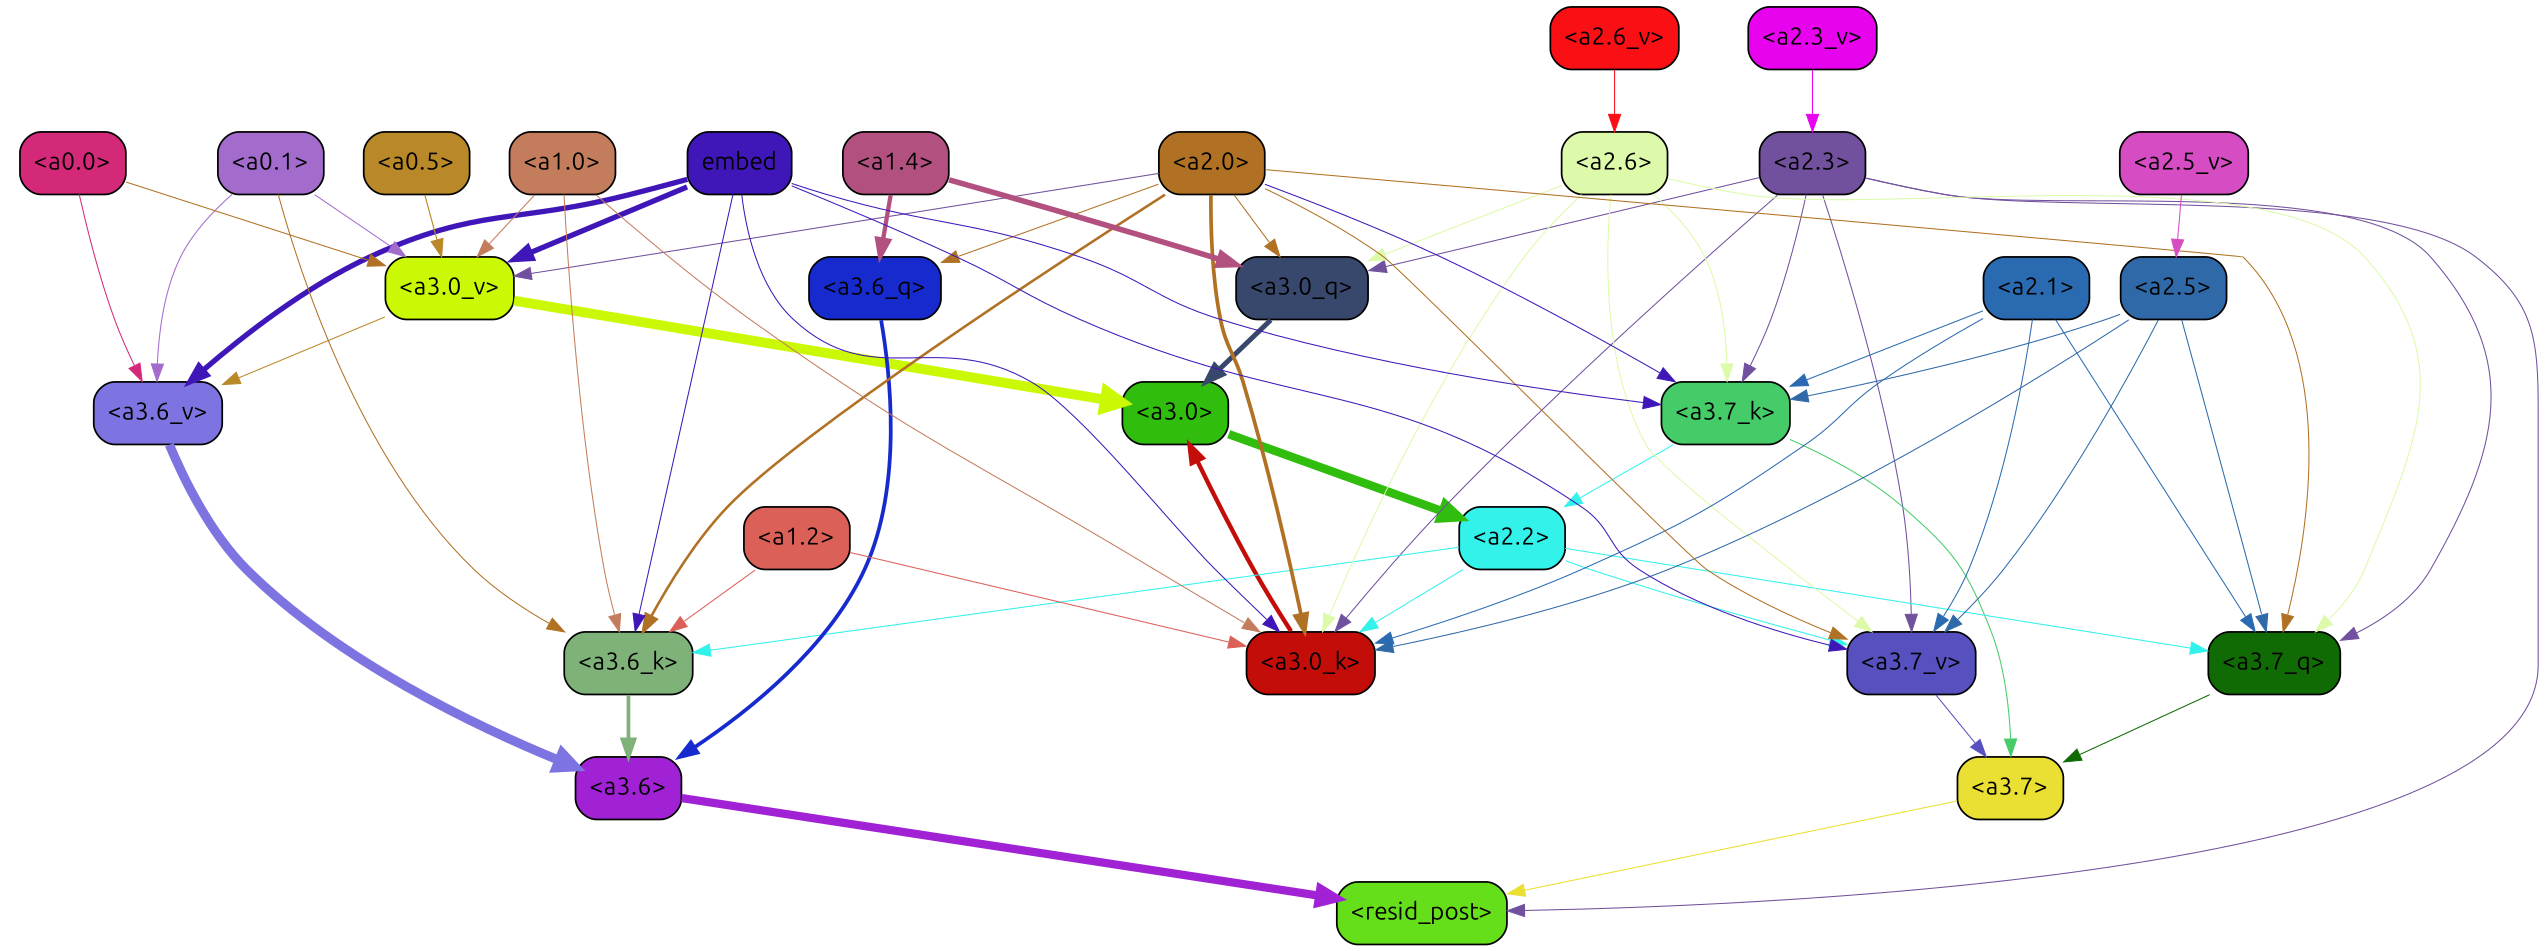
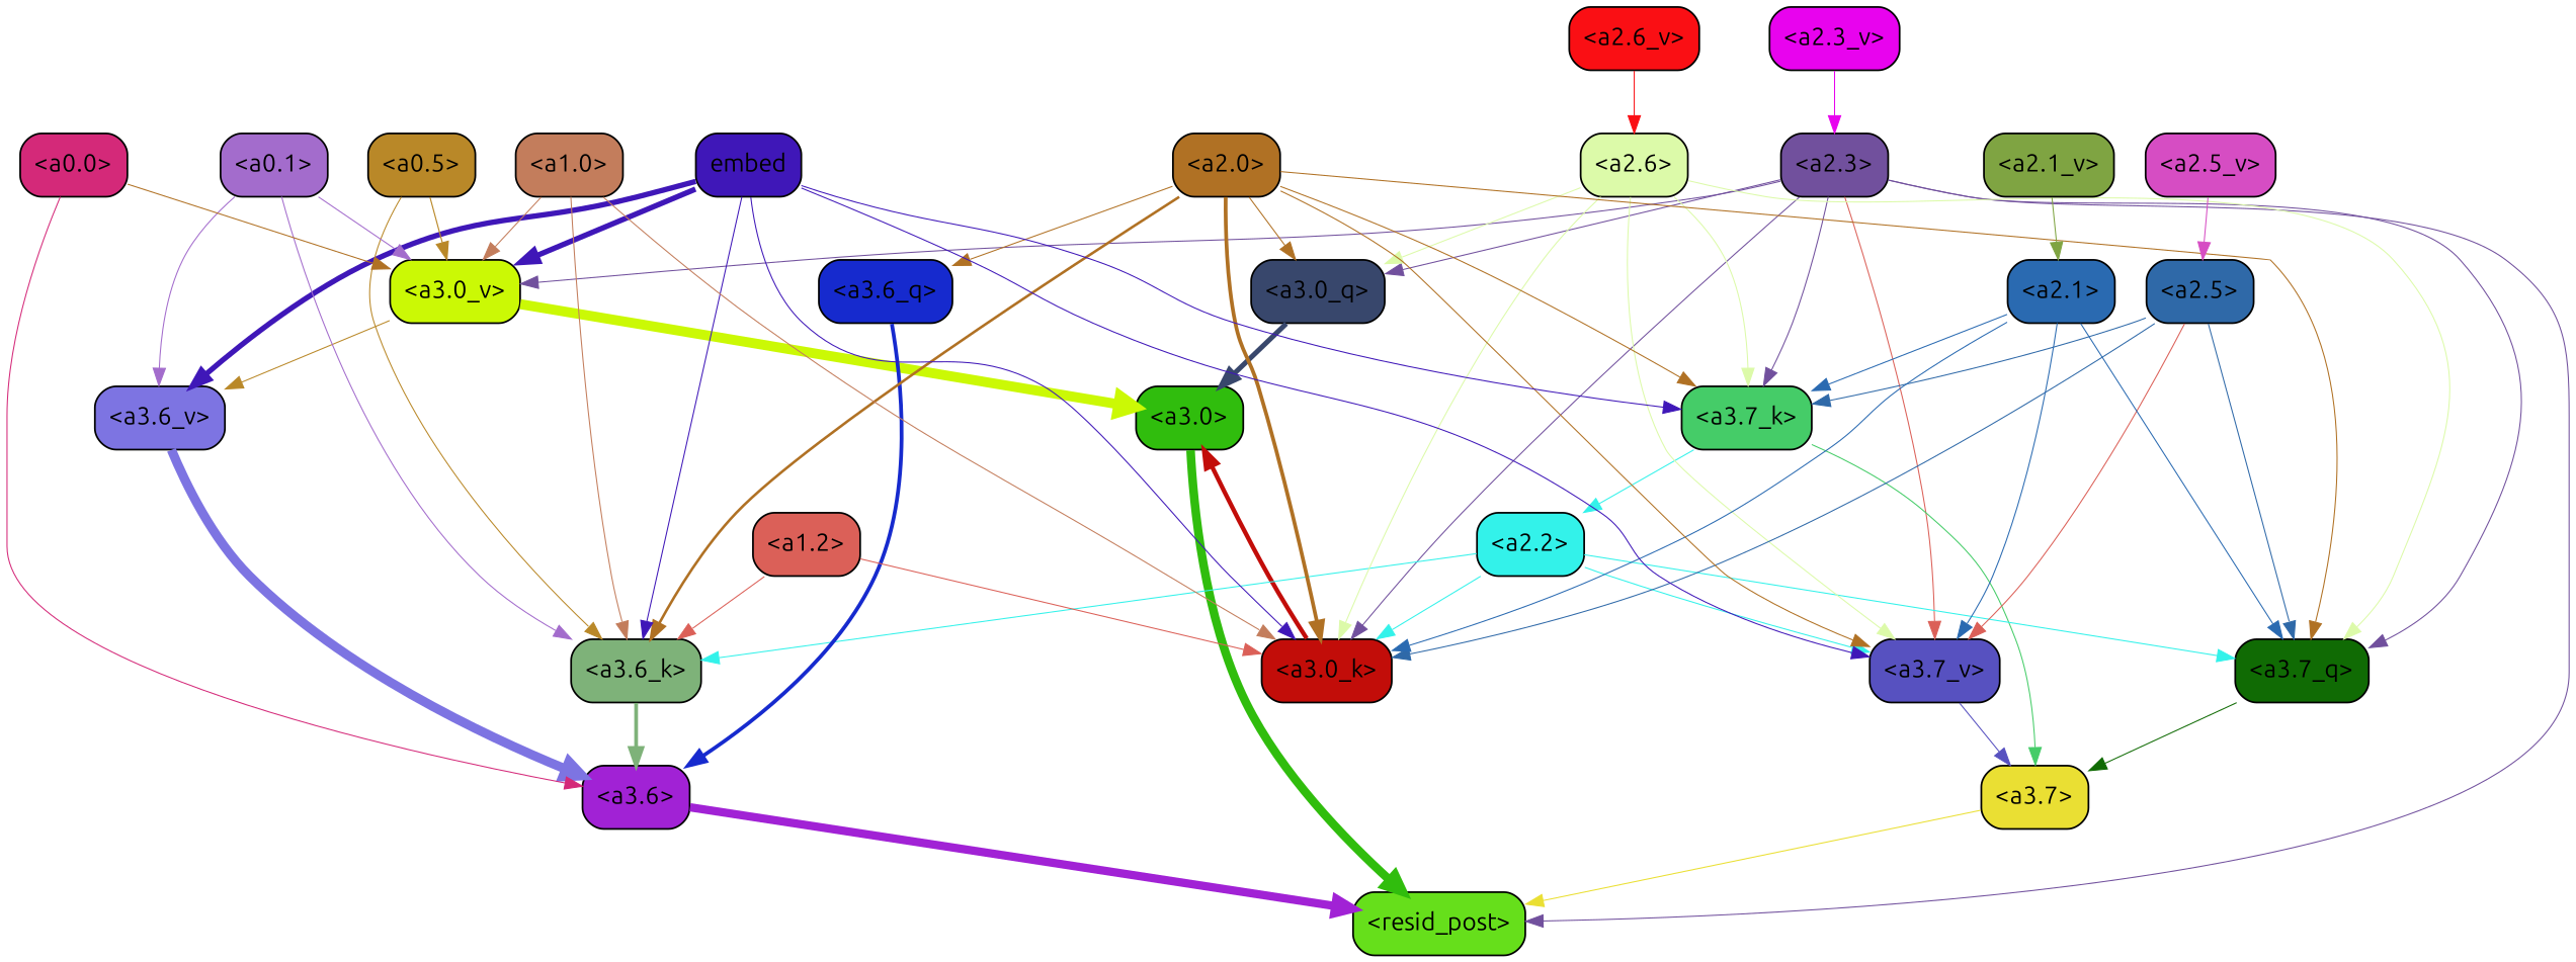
  strict digraph {
    fontname=Ubuntu
    splines=true
    node [color=black fontname=Ubuntu shape=box style="filled, rounded"]
    edge [color="#b07124" fontname=Ubuntu penwidth=0.6]
    "<a3.7>" [fillcolor="#eadf33"]
    "<resid_post>" [fillcolor="#66df1b"]
    "<a3.6>" [fillcolor="#a122d5"]
    "<a3.0>" [fillcolor="#30bd0d"]
    "<a2.3>" [fillcolor="#71509d"]
    "<a3.7_q>" [fillcolor="#106b04"]
    "<a3.0_q>" [fillcolor="#38476c"]
    "<a3.7_k>" [fillcolor="#45cc68"]
    "<a3.0_k>" [fillcolor="#c20d09"]
    "<a3.7_v>" [fillcolor="#5751c0"]
    "<a3.0_v>" [fillcolor="#cbf905"]
    "<a2.2>" [fillcolor="#33f2ea"]
    "<a3.6_v>" [fillcolor="#7d74e2"]
    "<a3.6_q>" [fillcolor="#162ace"]
    "<a3.6_k>" [fillcolor="#7eb279"]
    "<a2.6>" [fillcolor="#dcfaa9"]
    "<a2.5>" [fillcolor="#2f69a8"]
    "<a2.1>" [fillcolor="#2a6ab1"]
    "<a2.0>" [fillcolor="#b07124"]
-   "<a1.4>" [fillcolor="#b2507f"]
    embed [fillcolor="#3f17b8"]
    "<a1.2>" [fillcolor="#db6058"]
    "<a1.0>" [fillcolor="#c37d5c"]
    "<a0.5>" [fillcolor="#b98828"]
    "<a0.1>" [fillcolor="#a36ccc"]
    "<a0.0>" [fillcolor="#d42979"]
    "<a2.6_v>" [fillcolor="#fa0f14"]
    "<a2.5_v>" [fillcolor="#d64dc3"]
    "<a2.3_v>" [fillcolor="#e803ee"]
+   "<a2.1_v>" [fillcolor="#7fa442"]
    "<a3.7>" -> "<resid_post>" [color="#eadf33"]
    "<a3.6>" -> "<resid_post>" [color="#a122d5" penwidth=4.7534414529800415]
-   "<a3.0>" -> "<a2.2>" [color="#30bd0d" penwidth=4.898576855659485]
+   "<a3.0>" -> "<resid_post>" [color="#30bd0d" penwidth=4.898576855659485]
    "<a2.3>" -> "<resid_post>" [color="#71509d"]
    "<a2.3>" -> "<a3.7_q>" [color="#71509d"]
    "<a2.3>" -> "<a3.0_q>" [color="#71509d"]
    "<a2.3>" -> "<a3.7_k>" [color="#71509d"]
    "<a2.3>" -> "<a3.0_k>" [color="#71509d"]
-   "<a2.3>" -> "<a3.7_v>" [color="#71509d"]
-   "<a2.0>" -> "<a3.0_v>" [color="#71509d"]
+   "<a2.3>" -> "<a3.7_v>" [color="#db6058"]
+   "<a2.3>" -> "<a3.0_v>" [color="#71509d"]
    "<a3.7_q>" -> "<a3.7>" [color="#106b04"]
    "<a3.0_q>" -> "<a3.0>" [color="#38476c" penwidth=2.870753765106201]
    "<a3.7_k>" -> "<a3.7>" [color="#45cc68"]
    "<a3.7_k>" -> "<a2.2>" [color="#33f2ea"]
    "<a3.0_k>" -> "<a3.0>" [color="#c20d09" penwidth=2.520303964614868]
    "<a3.7_v>" -> "<a3.7>" [color="#5751c0"]
    "<a3.0_v>" -> "<a3.0>" [color="#cbf905" penwidth=5.680712580680847]
    "<a3.0_v>" -> "<a3.6_v>" [color="#b98828"]
    "<a2.2>" -> "<a3.7_q>" [color="#33f2ea"]
    "<a2.2>" -> "<a3.0_k>" [color="#33f2ea"]
    "<a2.2>" -> "<a3.7_v>" [color="#33f2ea"]
    "<a2.2>" -> "<a3.6_k>" [color="#33f2ea"]
    "<a3.6_v>" -> "<a3.6>" [color="#7d74e2" penwidth=5.297133803367615]
    "<a3.6_q>" -> "<a3.6>" [color="#162ace" penwidth=2.160832464694977]
    "<a3.6_k>" -> "<a3.6>" [color="#7eb279" penwidth=2.13908451795578]
    "<a2.6>" -> "<a3.7_q>" [color="#dcfaa9"]
    "<a2.6>" -> "<a3.0_q>" [color="#dcfaa9"]
    "<a2.6>" -> "<a3.7_k>" [color="#dcfaa9"]
    "<a2.6>" -> "<a3.0_k>" [color="#dcfaa9"]
    "<a2.6>" -> "<a3.7_v>" [color="#dcfaa9"]
    "<a2.5>" -> "<a3.7_q>" [color="#2f69a8"]
    "<a2.5>" -> "<a3.7_k>" [color="#2f69a8"]
    "<a2.5>" -> "<a3.0_k>" [color="#2f69a8"]
-   "<a2.5>" -> "<a3.7_v>" [color="#2f69a8"]
+   "<a2.5>" -> "<a3.7_v>" [color="#db6058"]
    "<a2.1>" -> "<a3.7_q>" [color="#2a6ab1"]
    "<a2.1>" -> "<a3.7_k>" [color="#2a6ab1"]
    "<a2.1>" -> "<a3.0_k>" [color="#2a6ab1"]
    "<a2.1>" -> "<a3.7_v>" [color="#2a6ab1"]
    "<a2.0>" -> "<a3.7_q>"
    "<a2.0>" -> "<a3.0_q>"
-   "<a2.0>" -> "<a3.7_k>" [color="#3f17b8"]
+   "<a2.0>" -> "<a3.7_k>"
    "<a2.0>" -> "<a3.0_k>" [penwidth=2.142689883708954]
    "<a2.0>" -> "<a3.7_v>"
    "<a2.0>" -> "<a3.6_q>"
    "<a2.0>" -> "<a3.6_k>" [penwidth=1.4855384826660156]
-   "<a1.4>" -> "<a3.0_q>" [color="#b2507f" penwidth=3.192750334739685]
-   "<a1.4>" -> "<a3.6_q>" [color="#b2507f" penwidth=2.4767253398895264]
    embed -> "<a3.7_k>" [color="#3f17b8"]
    embed -> "<a3.0_k>" [color="#3f17b8" penwidth=0.6015868484973907]
    embed -> "<a3.7_v>" [color="#3f17b8"]
    embed -> "<a3.0_v>" [color="#3f17b8" penwidth=3.0891895294189453]
    embed -> "<a3.6_v>" [color="#3f17b8" penwidth=3.067279100418091]
    embed -> "<a3.6_k>" [color="#3f17b8"]
    "<a1.2>" -> "<a3.0_k>" [color="#db6058"]
    "<a1.2>" -> "<a3.6_k>" [color="#db6058"]
    "<a1.0>" -> "<a3.0_k>" [color="#c37d5c"]
    "<a1.0>" -> "<a3.0_v>" [color="#c37d5c"]
    "<a1.0>" -> "<a3.6_k>" [color="#c37d5c"]
    "<a0.5>" -> "<a3.0_v>" [color="#b98828" penwidth=0.6549575447570533]
+   "<a0.5>" -> "<a3.6_k>" [color="#b98828"]
    "<a0.1>" -> "<a3.0_v>" [color="#a36ccc"]
    "<a0.1>" -> "<a3.6_v>" [color="#a36ccc"]
-   "<a0.1>" -> "<a3.6_k>"
+   "<a0.1>" -> "<a3.6_k>" [color="#a36ccc"]
    "<a0.0>" -> "<a3.0_v>"
-   "<a0.0>" -> "<a3.6_v>" [color="#d42979"]
+   "<a0.0>" -> "<a3.6>" [color="#d42979"]
    "<a2.6_v>" -> "<a2.6>" [color="#fa0f14"]
    "<a2.5_v>" -> "<a2.5>" [color="#d64dc3"]
    "<a2.3_v>" -> "<a2.3>" [color="#e803ee"]
+   "<a2.1_v>" -> "<a2.1>" [color="#7fa442"]
  }
